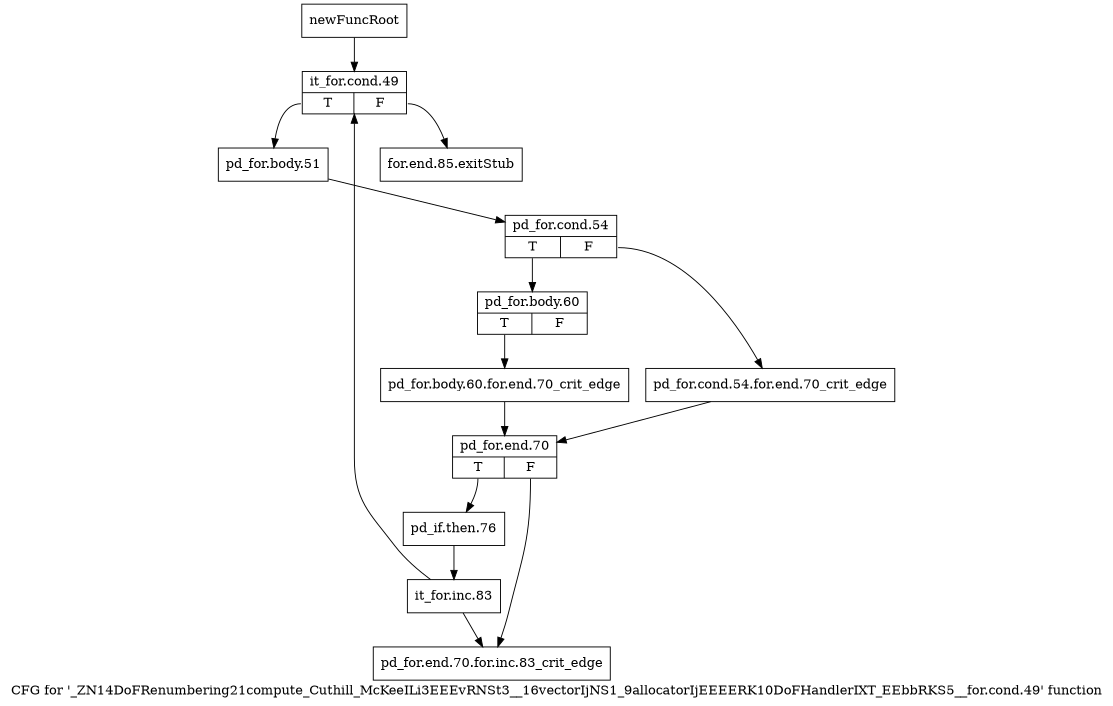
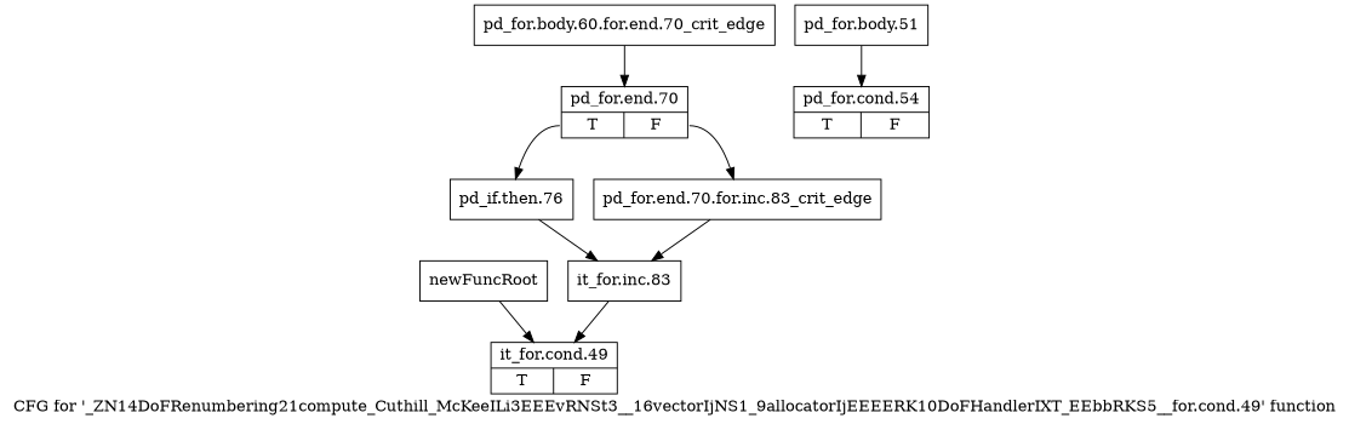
  digraph {
    label="CFG for '_ZN14DoFRenumbering21compute_Cuthill_McKeeILi3EEEvRNSt3__16vectorIjNS1_9allocatorIjEEEERK10DoFHandlerIXT_EEbbRKS5__for.cond.49' function"
    node [shape=record]
    n1 [label="{newFuncRoot}"]
    n2 [label="{it_for.cond.49|{<s0>T|<s1>F}}"]
-   n3 [label="{for.end.85.exitStub}"]
    n4 [label="{pd_for.body.51}"]
    n5 [label="{pd_for.cond.54|{<s0>T|<s1>F}}"]
-   n6 [label="{pd_for.body.60|{<s0>T|<s1>F}}"]
-   n7 [label="{pd_for.cond.54.for.end.70_crit_edge}"]
    n8 [label="{pd_for.body.60.for.end.70_crit_edge}"]
    n9 [label="{pd_for.end.70|{<s0>T|<s1>F}}"]
    n10 [label="{pd_if.then.76}"]
    n11 [label="{pd_for.end.70.for.inc.83_crit_edge}"]
    n12 [label="{it_for.inc.83}"]
    n1 -> n2
-   n2 -> n3 [tailport=s1]
-   n2 -> n4 [tailport=s0]
    n4 -> n5
-   n5 -> n6 [tailport=s0]
-   n5 -> n7 [tailport=s1]
-   n6 -> n8 [tailport=s0]
-   n7 -> n9
    n8 -> n9
    n9 -> n10 [tailport=s0]
    n9 -> n11 [tailport=s1]
    n10 -> n12
-   n12 -> n11
+   n11 -> n12
    n12 -> n2
  }
